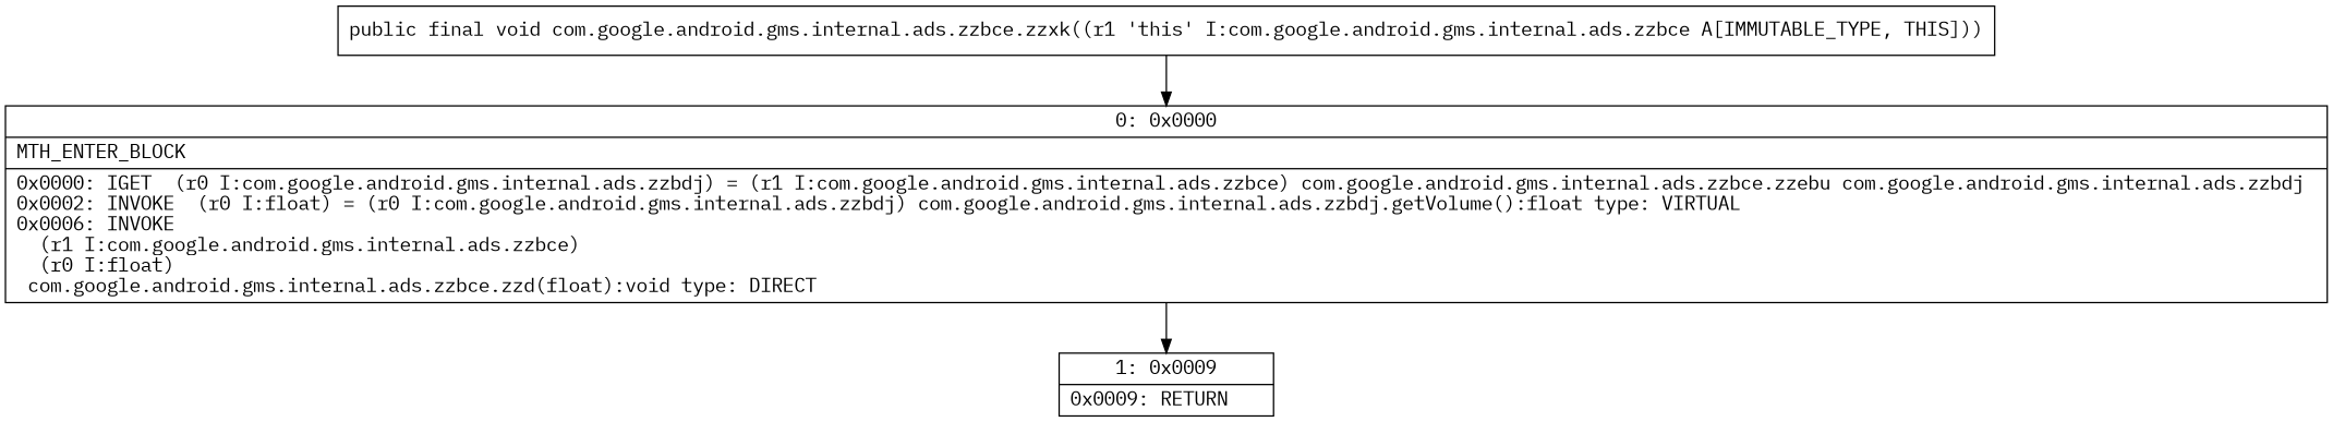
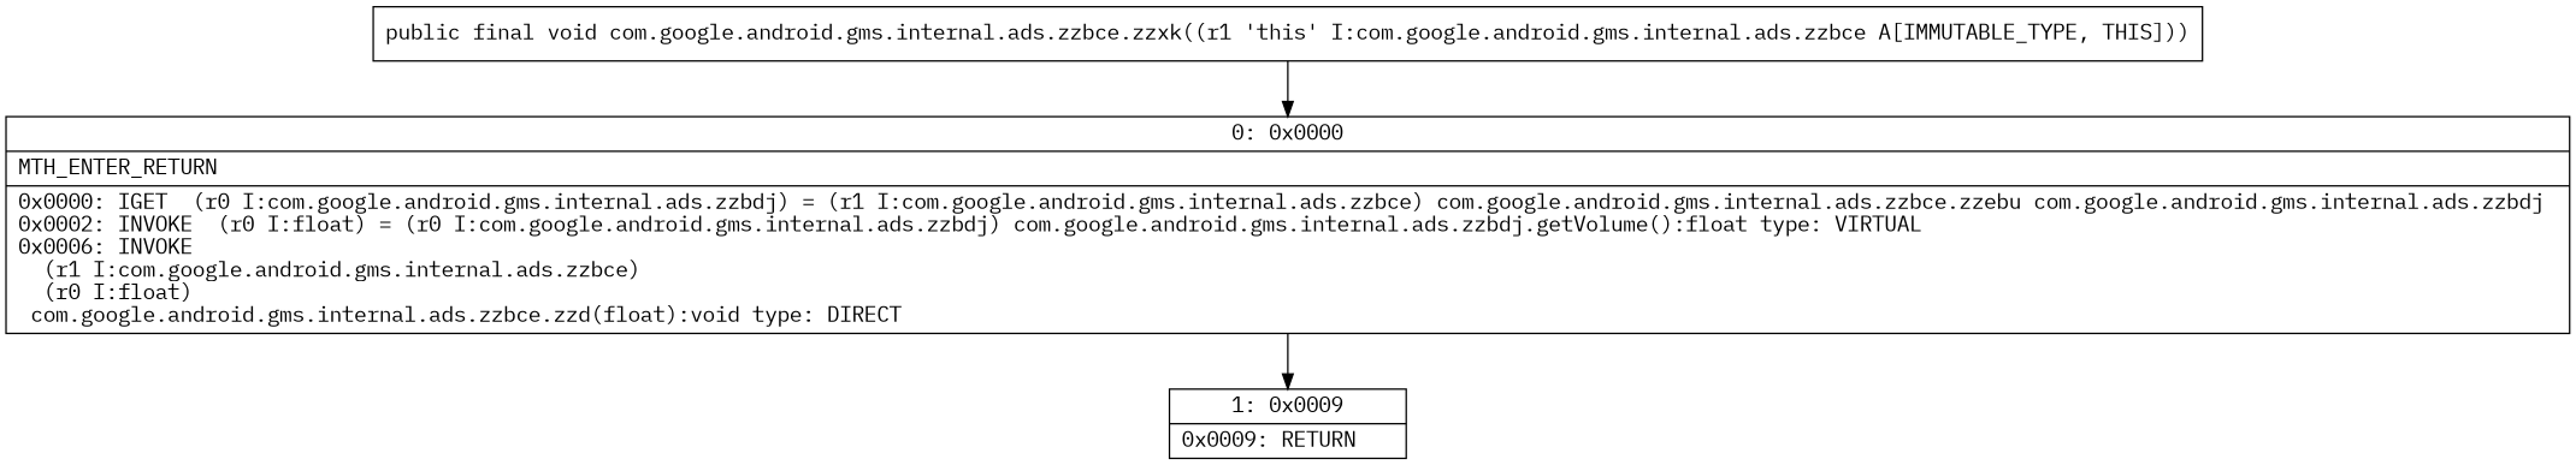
  digraph {
    fontname="IBM Plex Mono"
    node [shape=record fontname="IBM Plex Mono"]
    edge [fontname="IBM Plex Mono"]
-   n1 [label="{0\:\ 0x0000|MTH_ENTER_BLOCK\l|0x0000: IGET  (r0 I:com.google.android.gms.internal.ads.zzbdj) = (r1 I:com.google.android.gms.internal.ads.zzbce) com.google.android.gms.internal.ads.zzbce.zzebu com.google.android.gms.internal.ads.zzbdj \l0x0002: INVOKE  (r0 I:float) = (r0 I:com.google.android.gms.internal.ads.zzbdj) com.google.android.gms.internal.ads.zzbdj.getVolume():float type: VIRTUAL \l0x0006: INVOKE  \l  (r1 I:com.google.android.gms.internal.ads.zzbce)\l  (r0 I:float)\l com.google.android.gms.internal.ads.zzbce.zzd(float):void type: DIRECT \l}"]
+   n1 [label="{0\:\ 0x0000|MTH_ENTER_RETURN\l|0x0000: IGET  (r0 I:com.google.android.gms.internal.ads.zzbdj) = (r1 I:com.google.android.gms.internal.ads.zzbce) com.google.android.gms.internal.ads.zzbce.zzebu com.google.android.gms.internal.ads.zzbdj \l0x0002: INVOKE  (r0 I:float) = (r0 I:com.google.android.gms.internal.ads.zzbdj) com.google.android.gms.internal.ads.zzbdj.getVolume():float type: VIRTUAL \l0x0006: INVOKE  \l  (r1 I:com.google.android.gms.internal.ads.zzbce)\l  (r0 I:float)\l com.google.android.gms.internal.ads.zzbce.zzd(float):void type: DIRECT \l}"]
    n2 [label="{1\:\ 0x0009|0x0009: RETURN   \l}"]
    n3 [label="{public final void com.google.android.gms.internal.ads.zzbce.zzxk((r1 'this' I:com.google.android.gms.internal.ads.zzbce A[IMMUTABLE_TYPE, THIS])) }"]
    n1 -> n2
    n3 -> n1
  }
